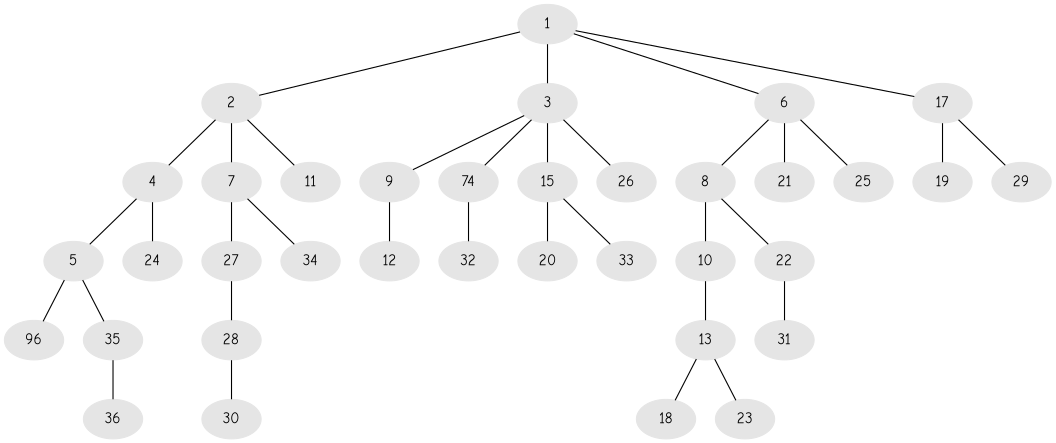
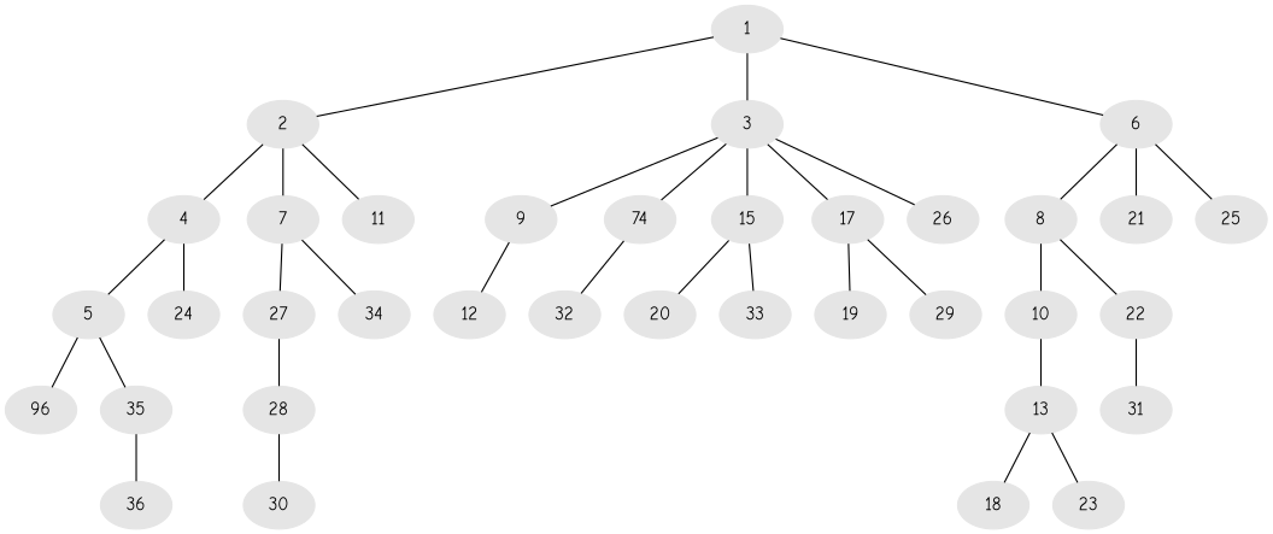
  graph {
    fontname="Comic Neue"
    node [color=gray90 fontname="Comic Neue" style=filled]
    edge [fontname="Comic Neue" weight=1.0]
    1
    2
    3
    6
    4
    7
    11
    9
    n9 [label=74]
    15
    17
    26
    8
    21
    25
    5
    24
    27
    34
    12
    32
    20
    33
    19
    29
    n26 [label=96]
    35
    36
    10
    22
    28
    13
    31
    18
    23
    30
    1 -- 2
    1 -- 3 [weight=4.0]
    1 -- 6
    2 -- 4
    2 -- 7 [weight=2.0]
    2 -- 11
    3 -- 9
    3 -- n9
    3 -- 15
-   1 -- 17
+   3 -- 17
    3 -- 26
    6 -- 8
    6 -- 21 [weight=2.0]
    6 -- 25
    4 -- 5
    4 -- 24
    7 -- 27
    7 -- 34
    9 -- 12
    n9 -- 32
    15 -- 20
    15 -- 33
    17 -- 19
    17 -- 29
    8 -- 10
    8 -- 22
    5 -- n26
    5 -- 35
    27 -- 28
    35 -- 36
    10 -- 13
    22 -- 31
    28 -- 30
    13 -- 18
    13 -- 23
  }
